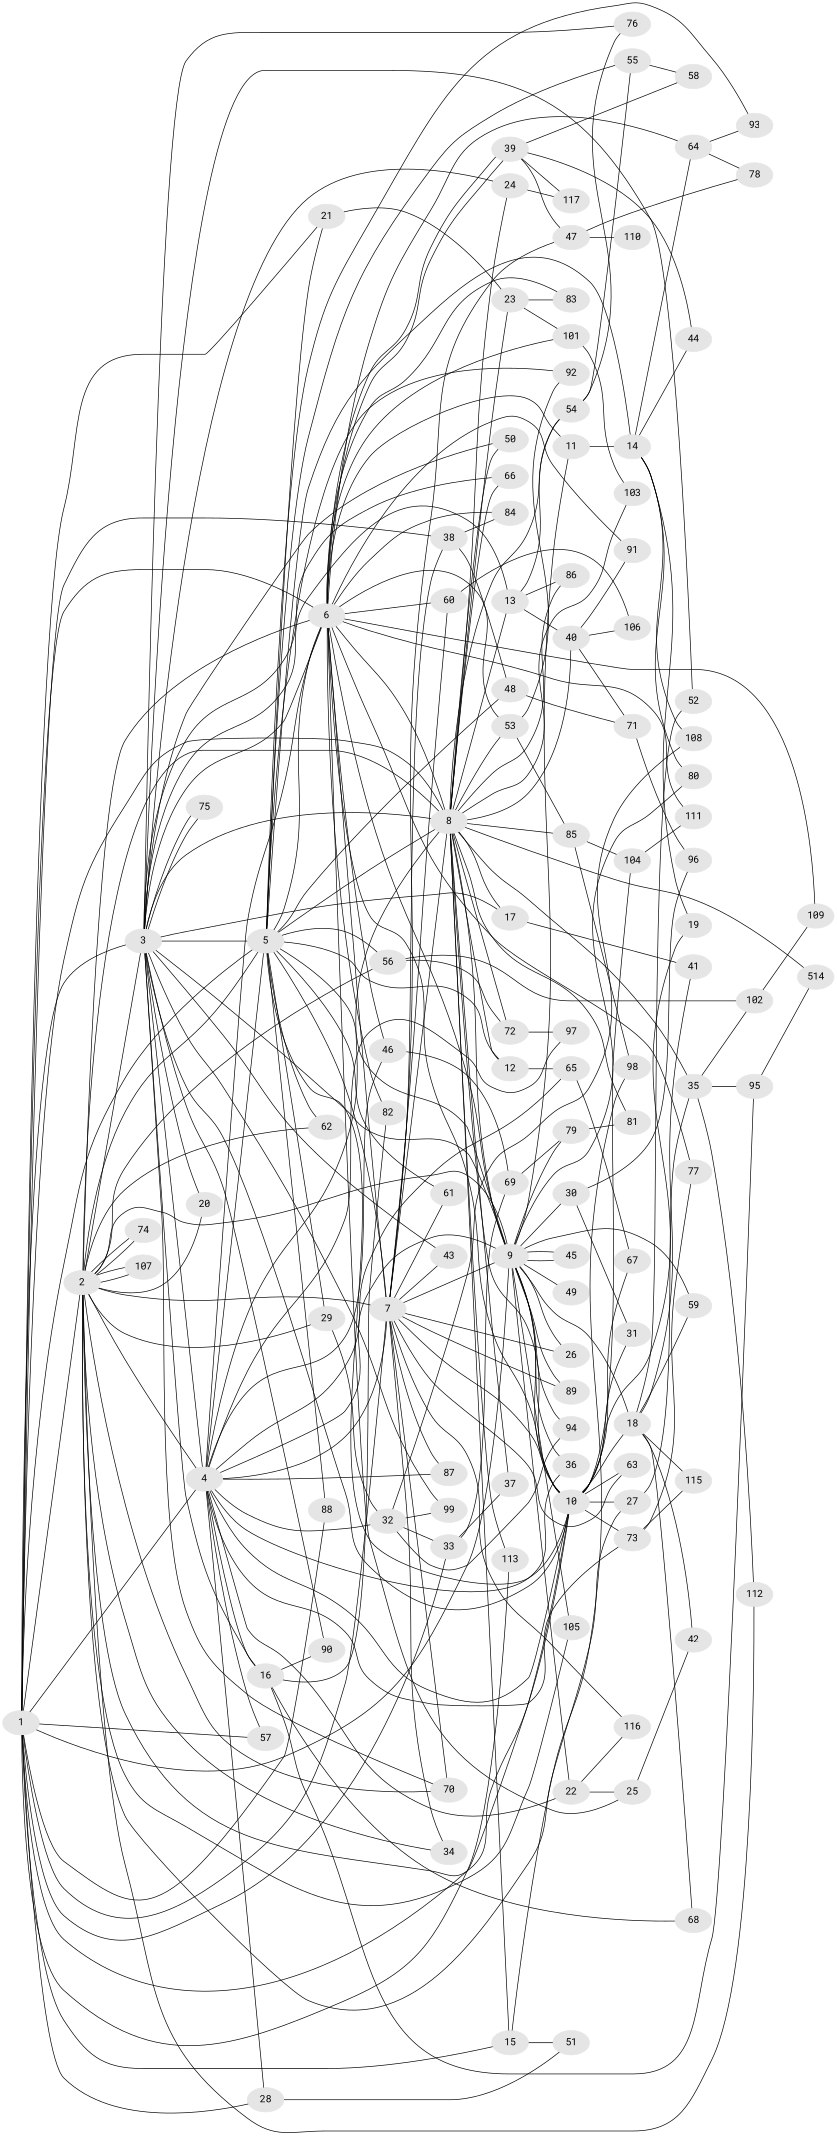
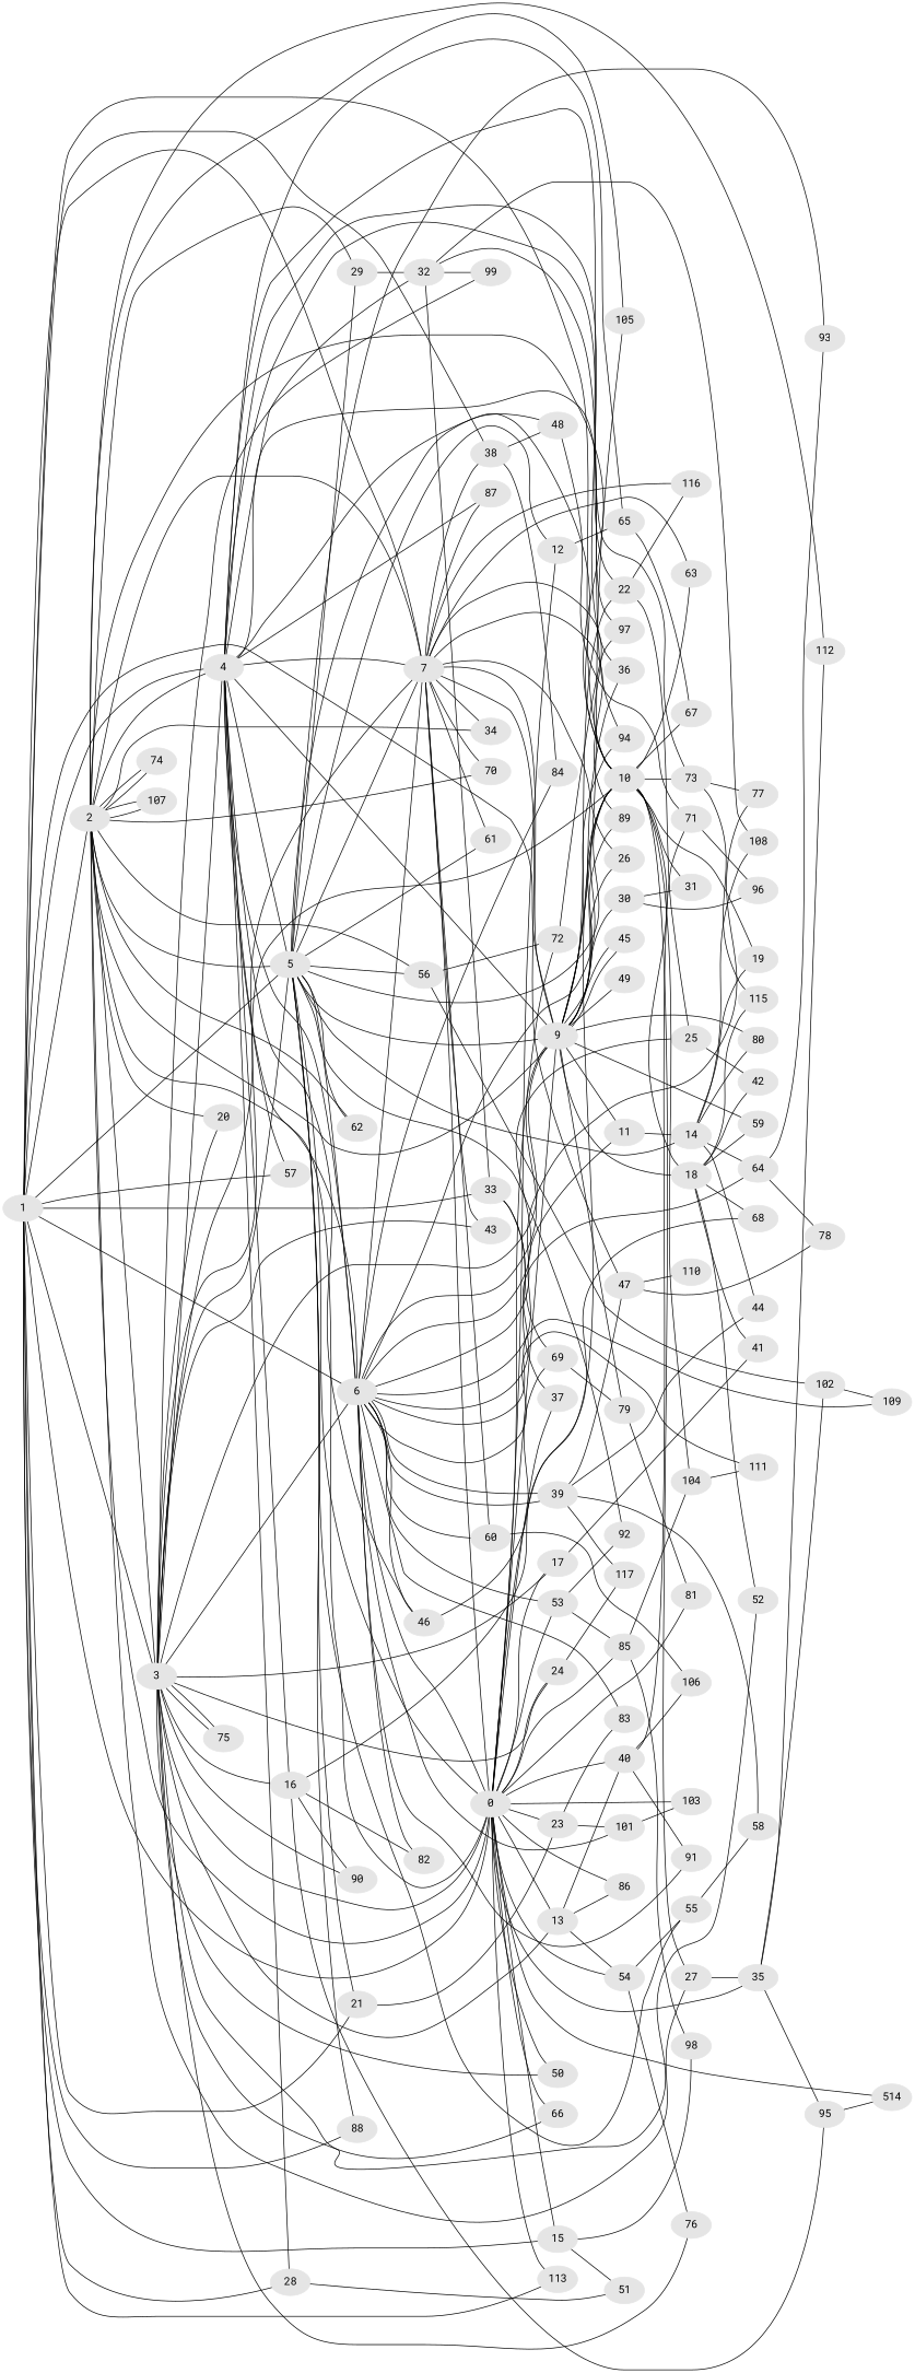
  graph {
    fontname="Roboto Mono"
    rankdir=LR
    node [color=gray90 fontname="Roboto Mono" style=filled]
    edge [fontname="Roboto Mono"]
    1
    2
    3
    4
    5
    6
    7
-   8
+   8 [label=0]
    9
    10
    15
    21
    28
    33
    38
    57
    88
    113
    20
    27
    29
    34
    56
    62
    70
    74
    105
    107
    112
    13
    16
    17
    24
    43
    50
    52
    66
    75
    76
    90
    99
    22
    32
    36
    46
    65
    73
    87
    97
    12
    14
    48
    55
    61
    92
    93
    11
    25
    39
    53
    60
    64
    77
    82
    83
    84
    91
    101
    109
    111
    26
    47
    63
    89
    116
    23
    35
    37
    40
    54
    72
    81
    85
    86
    103
    n86 [label=514]
    30
    18
    45
    49
    59
    79
    80
    94
    19
    31
    67
    104
    51
    98
    96
    69
    102
    68
    95
    41
    117
    108
    115
    44
    71
    58
    42
    106
    78
    110
    1 -- 2
    1 -- 3
    1 -- 4
    1 -- 5
    1 -- 6
    1 -- 7
    1 -- 8
    1 -- 9
    1 -- 10
    1 -- 15
    1 -- 21
    1 -- 28
    1 -- 33
    1 -- 38
    1 -- 57
    1 -- 88
    1 -- 113
    2 -- 3
    2 -- 4
    2 -- 5
    2 -- 6
    2 -- 7
    2 -- 8
    2 -- 9
    2 -- 10
    2 -- 20
    2 -- 27
    2 -- 29
    2 -- 34
    2 -- 56
    2 -- 62
    2 -- 70
    2 -- 74
    2 -- 74
    2 -- 105
    2 -- 107
    2 -- 107
    2 -- 112
    3 -- 4
    3 -- 5
    3 -- 6
-   3 -- 70
+   3 -- 7
    3 -- 8
    3 -- 9
    3 -- 10
    3 -- 20
    3 -- 13
    3 -- 16
    3 -- 17
    3 -- 24
    3 -- 43
    3 -- 50
    3 -- 52
    3 -- 66
    3 -- 75
    3 -- 75
    3 -- 76
    3 -- 90
    3 -- 99
    4 -- 5
    4 -- 6
    4 -- 7
    4 -- 8
    4 -- 9
    4 -- 10
    4 -- 28
    4 -- 57
    4 -- 16
    4 -- 22
    4 -- 32
    4 -- 36
    4 -- 46
    4 -- 65
    4 -- 73
    4 -- 87
    4 -- 97
    5 -- 6
    5 -- 7
    5 -- 8
    5 -- 9
    5 -- 10
    5 -- 21
    5 -- 88
    5 -- 29
    5 -- 56
    5 -- 62
    5 -- 12
    5 -- 14
    5 -- 48
    5 -- 55
    5 -- 61
    5 -- 92
    5 -- 93
    6 -- 7
    6 -- 8
    6 -- 9
    6 -- 10
    6 -- 46
    6 -- 11
    6 -- 25
    6 -- 39
    6 -- 39
    6 -- 53
    6 -- 60
    6 -- 64
    6 -- 77
    6 -- 82
    6 -- 83
    6 -- 84
    6 -- 91
    6 -- 101
    6 -- 109
    6 -- 111
    7 -- 8
    7 -- 9
    7 -- 10
    7 -- 38
    7 -- 34
    7 -- 70
    7 -- 43
    7 -- 87
    7 -- 61
    7 -- 60
    7 -- 26
    7 -- 47
    7 -- 63
    7 -- 89
    7 -- 116
    8 -- 9
    8 -- 10
    8 -- 15
    8 -- 113
    8 -- 13
    8 -- 17
    8 -- 24
    8 -- 50
    8 -- 66
    8 -- 12
    8 -- 53
    8 -- 23
    8 -- 35
    8 -- 37
    8 -- 40
    8 -- 54
    8 -- 72
    8 -- 81
    8 -- 85
    8 -- 86
    8 -- 103
    8 -- n86
    9 -- 10
    9 -- 105
    9 -- 22
    9 -- 36
    9 -- 11
    9 -- 26
    9 -- 89
    9 -- 30
    9 -- 18
    9 -- 45
    9 -- 45
    9 -- 49
    9 -- 59
    9 -- 79
    9 -- 80
    9 -- 94
    10 -- 27
    10 -- 73
    10 -- 63
    10 -- 18
    10 -- 19
    10 -- 31
    10 -- 67
    10 -- 104
    15 -- 51
    15 -- 98
    21 -- 23
    28 -- 51
    33 -- 37
    33 -- 69
    38 -- 48
    38 -- 84
    27 -- 35
    29 -- 32
    56 -- 72
    56 -- 102
    13 -- 40
    13 -- 54
    13 -- 86
    16 -- 90
    16 -- 82
    16 -- 68
    16 -- 95
    17 -- 41
    24 -- 117
    22 -- 25
    22 -- 116
    32 -- 33
    32 -- 99
    32 -- 94
    32 -- 108
    46 -- 69
    65 -- 67
    73 -- 77
    73 -- 115
    12 -- 65
    14 -- 64
    14 -- 80
    14 -- 19
    14 -- 108
    14 -- 44
    48 -- 71
    55 -- 58
    11 -- 14
    25 -- 42
    39 -- 47
    39 -- 117
    39 -- 44
    39 -- 58
    53 -- 92
    53 -- 85
    60 -- 106
    64 -- 93
    64 -- 78
    101 -- 103
    47 -- 78
    47 -- 110
    23 -- 83
    23 -- 101
    35 -- 112
    35 -- 102
    35 -- 95
    40 -- 91
    40 -- 71
    40 -- 106
    54 -- 76
    54 -- 55
    72 -- 97
    85 -- 104
    85 -- 98
    30 -- 31
    30 -- 96
    18 -- 52
    18 -- 59
    18 -- 68
    18 -- 41
    18 -- 115
    18 -- 42
    79 -- 81
    104 -- 111
    69 -- 79
    102 -- 109
    95 -- n86
    71 -- 96
  }
